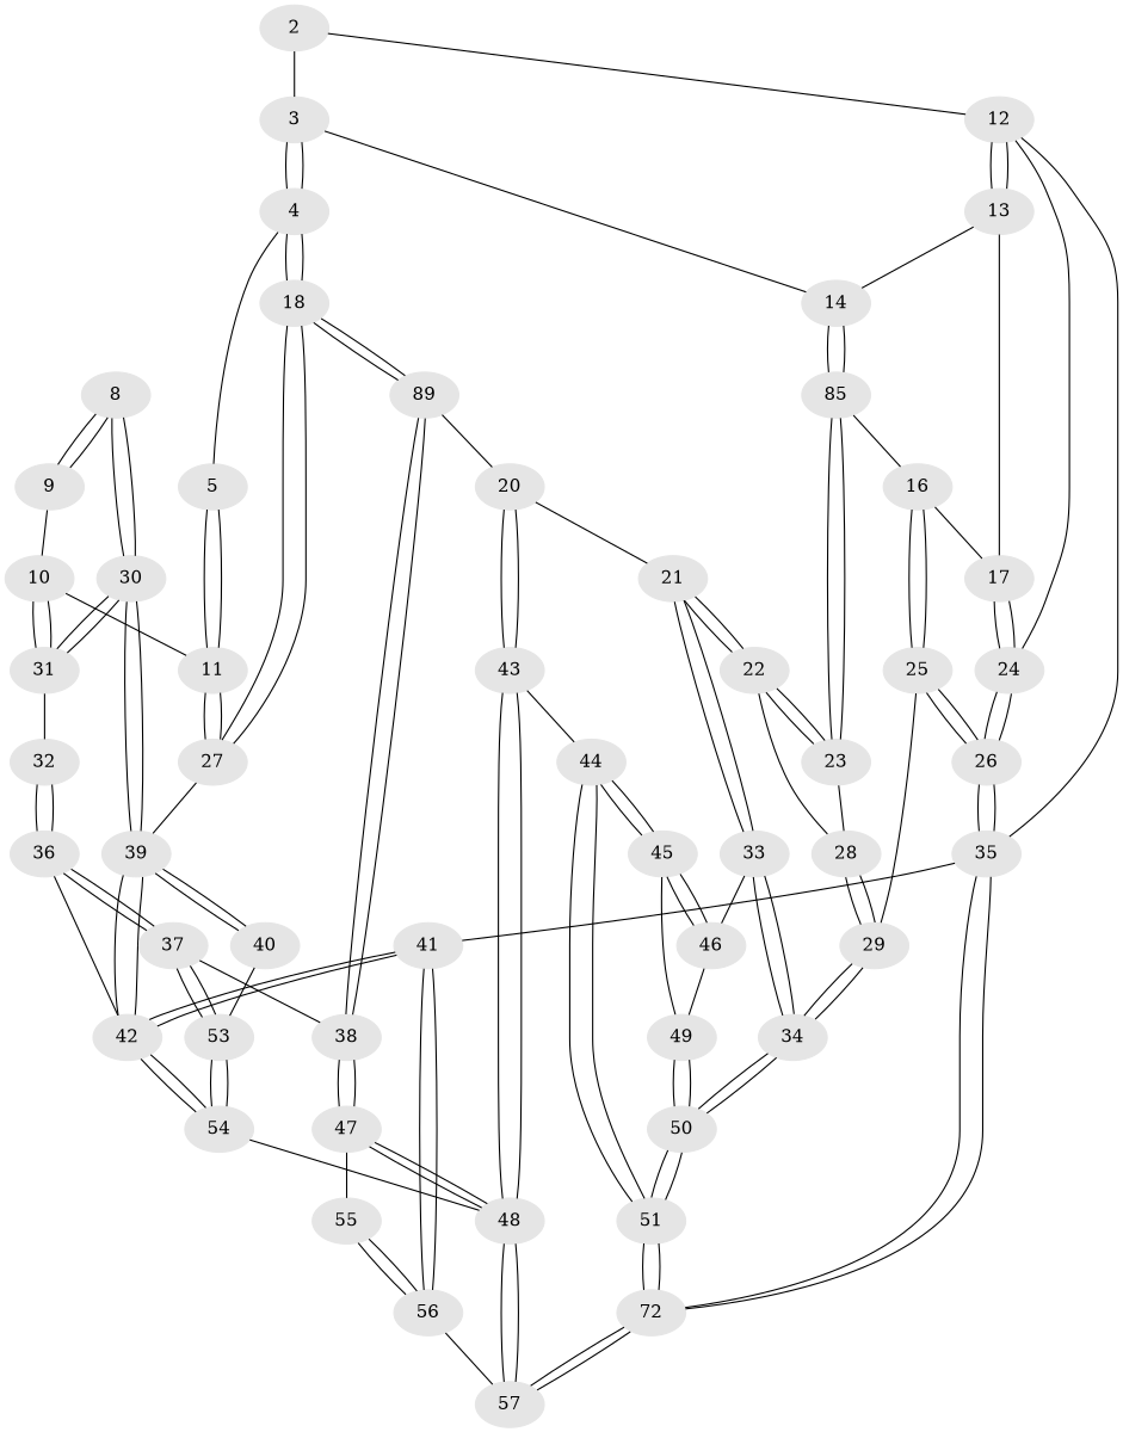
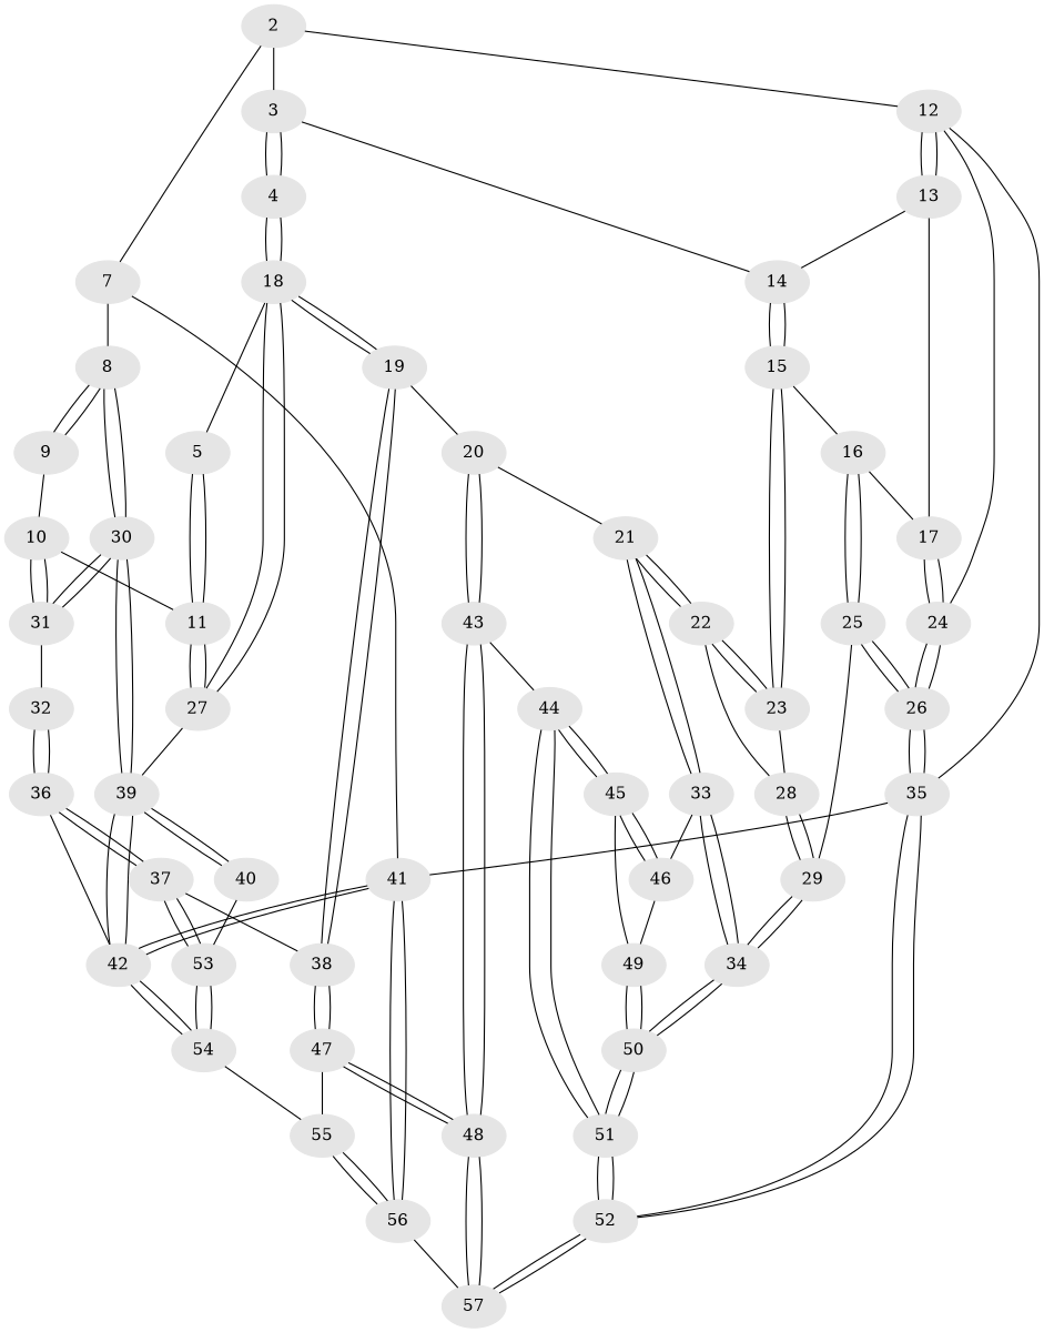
  graph {
    node [color=gray90 style=filled]
    2
+   7
    3
    12
    8
    41
    4
    14
    13
    24
    35
    5
    18
-   15 [label=85]
+   15
    11
    27
-   19 [label=89]
+   19
    9
    10
    30
    42
    56
    31
    39
    32
    17
    26
-   52 [label=72]
+   52
    16
    23
    25
    28
    29
    20
    38
    21
    43
    47
    22
    33
    44
    48
    34
    46
    36
    50
    40
    37
    49
    51
    57
    53
    54
    55
    45
+   2 -- 7
    2 -- 3
    2 -- 12
+   7 -- 8
+   7 -- 41
    3 -- 4
    3 -- 4
    3 -- 14
    12 -- 13
    12 -- 13
    12 -- 24
    12 -- 35
    8 -- 9
    8 -- 9
    8 -- 30
    8 -- 30
    41 -- 42
    41 -- 42
    41 -- 56
    41 -- 56
-   4 -- 5
+   18 -- 5
    4 -- 18
    4 -- 18
    14 -- 15
    14 -- 15
    13 -- 14
    13 -- 17
    24 -- 26
    24 -- 26
    35 -- 41
    35 -- 52
    35 -- 52
    5 -- 11
    5 -- 11
    18 -- 27
    18 -- 27
    18 -- 19
    18 -- 19
    15 -- 16
    15 -- 23
    15 -- 23
    11 -- 27
    11 -- 27
    27 -- 39
    19 -- 20
    19 -- 38
    19 -- 38
    9 -- 10
    10 -- 11
    10 -- 31
    10 -- 31
    30 -- 31
    30 -- 31
    30 -- 39
    30 -- 39
    42 -- 54
    42 -- 54
    56 -- 57
    31 -- 32
    39 -- 42
    39 -- 42
    39 -- 40
    39 -- 40
    32 -- 36
    32 -- 36
    17 -- 24
    17 -- 24
    26 -- 35
    26 -- 35
    52 -- 57
    52 -- 57
    16 -- 17
    16 -- 25
    16 -- 25
    23 -- 28
    25 -- 26
    25 -- 26
    25 -- 29
    28 -- 29
    28 -- 29
    29 -- 34
    29 -- 34
    20 -- 21
    20 -- 43
    20 -- 43
    38 -- 47
    38 -- 47
    21 -- 22
    21 -- 22
    21 -- 33
    21 -- 33
    43 -- 44
    43 -- 48
    43 -- 48
    47 -- 48
    47 -- 48
    47 -- 55
    22 -- 23
    22 -- 23
    22 -- 28
    33 -- 34
    33 -- 34
    33 -- 46
    44 -- 51
    44 -- 51
    44 -- 45
    44 -- 45
    48 -- 57
    48 -- 57
    34 -- 50
    34 -- 50
    46 -- 49
    36 -- 42
    36 -- 37
    36 -- 37
    50 -- 51
    50 -- 51
    40 -- 53
    37 -- 38
    37 -- 53
    37 -- 53
    49 -- 50
    49 -- 50
    51 -- 52
    51 -- 52
    53 -- 54
    53 -- 54
-   54 -- 48
+   54 -- 55
    55 -- 56
    55 -- 56
    45 -- 46
    45 -- 46
    45 -- 49
  }
